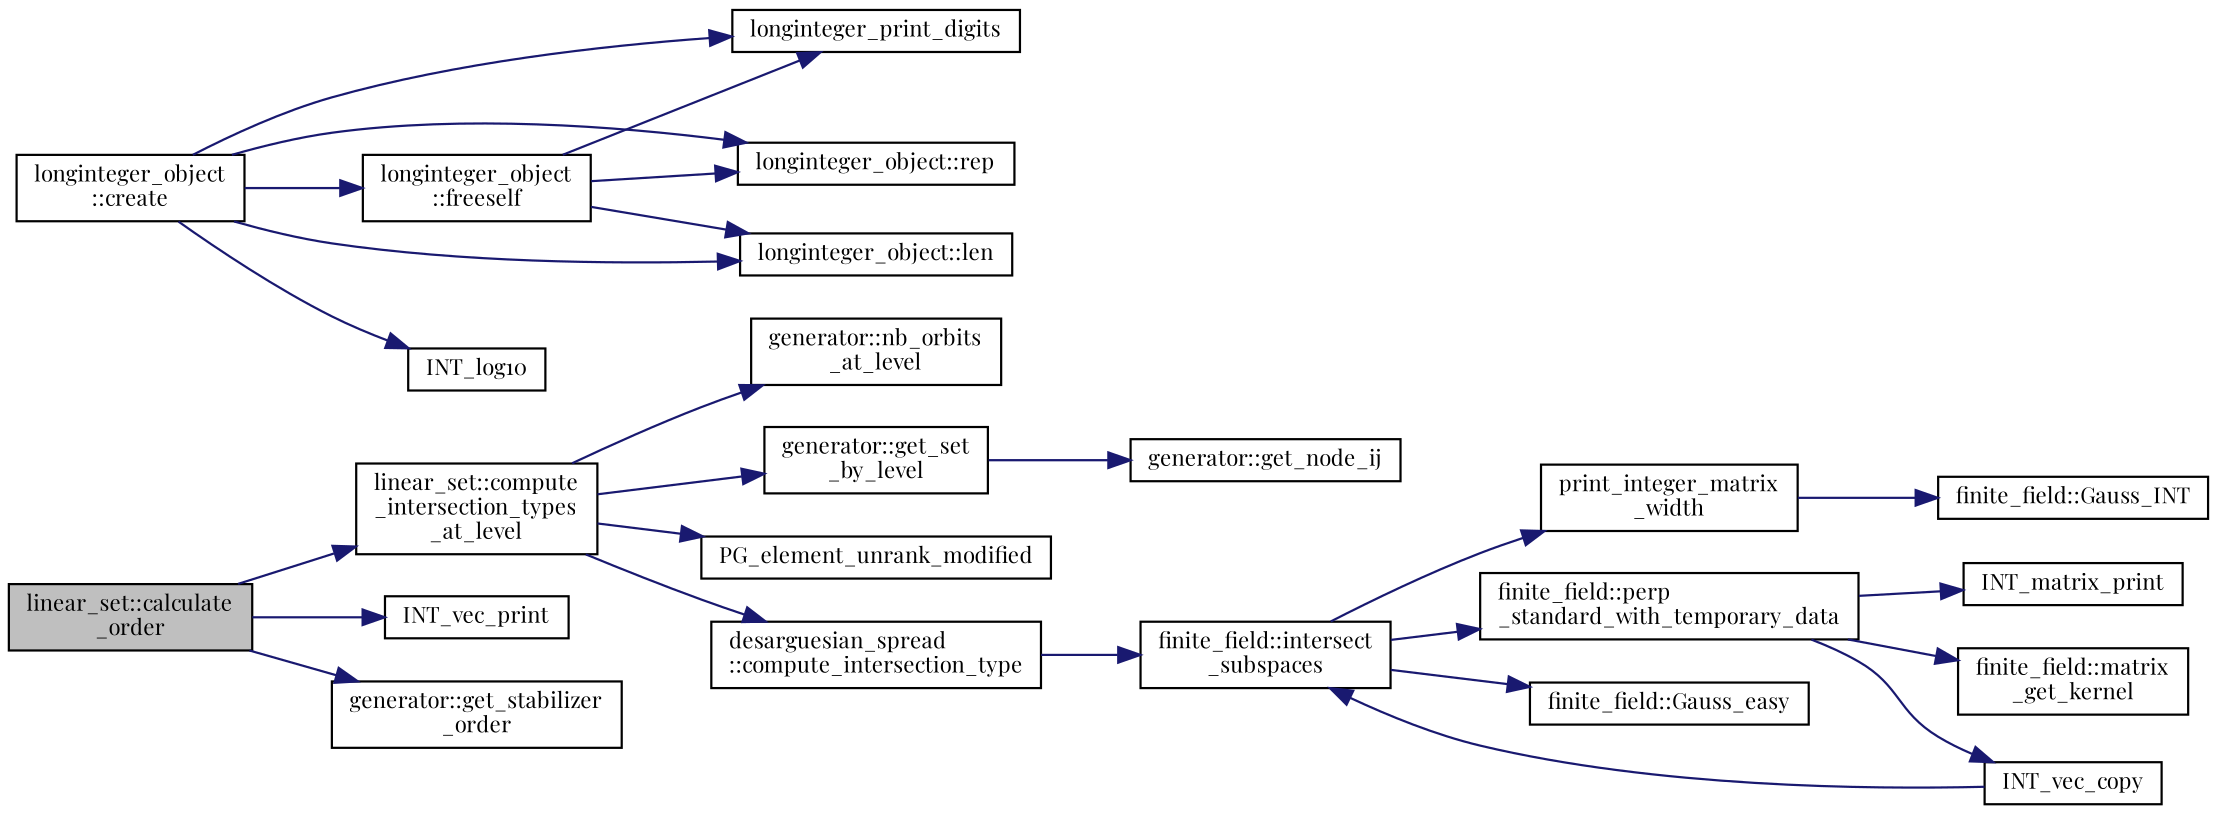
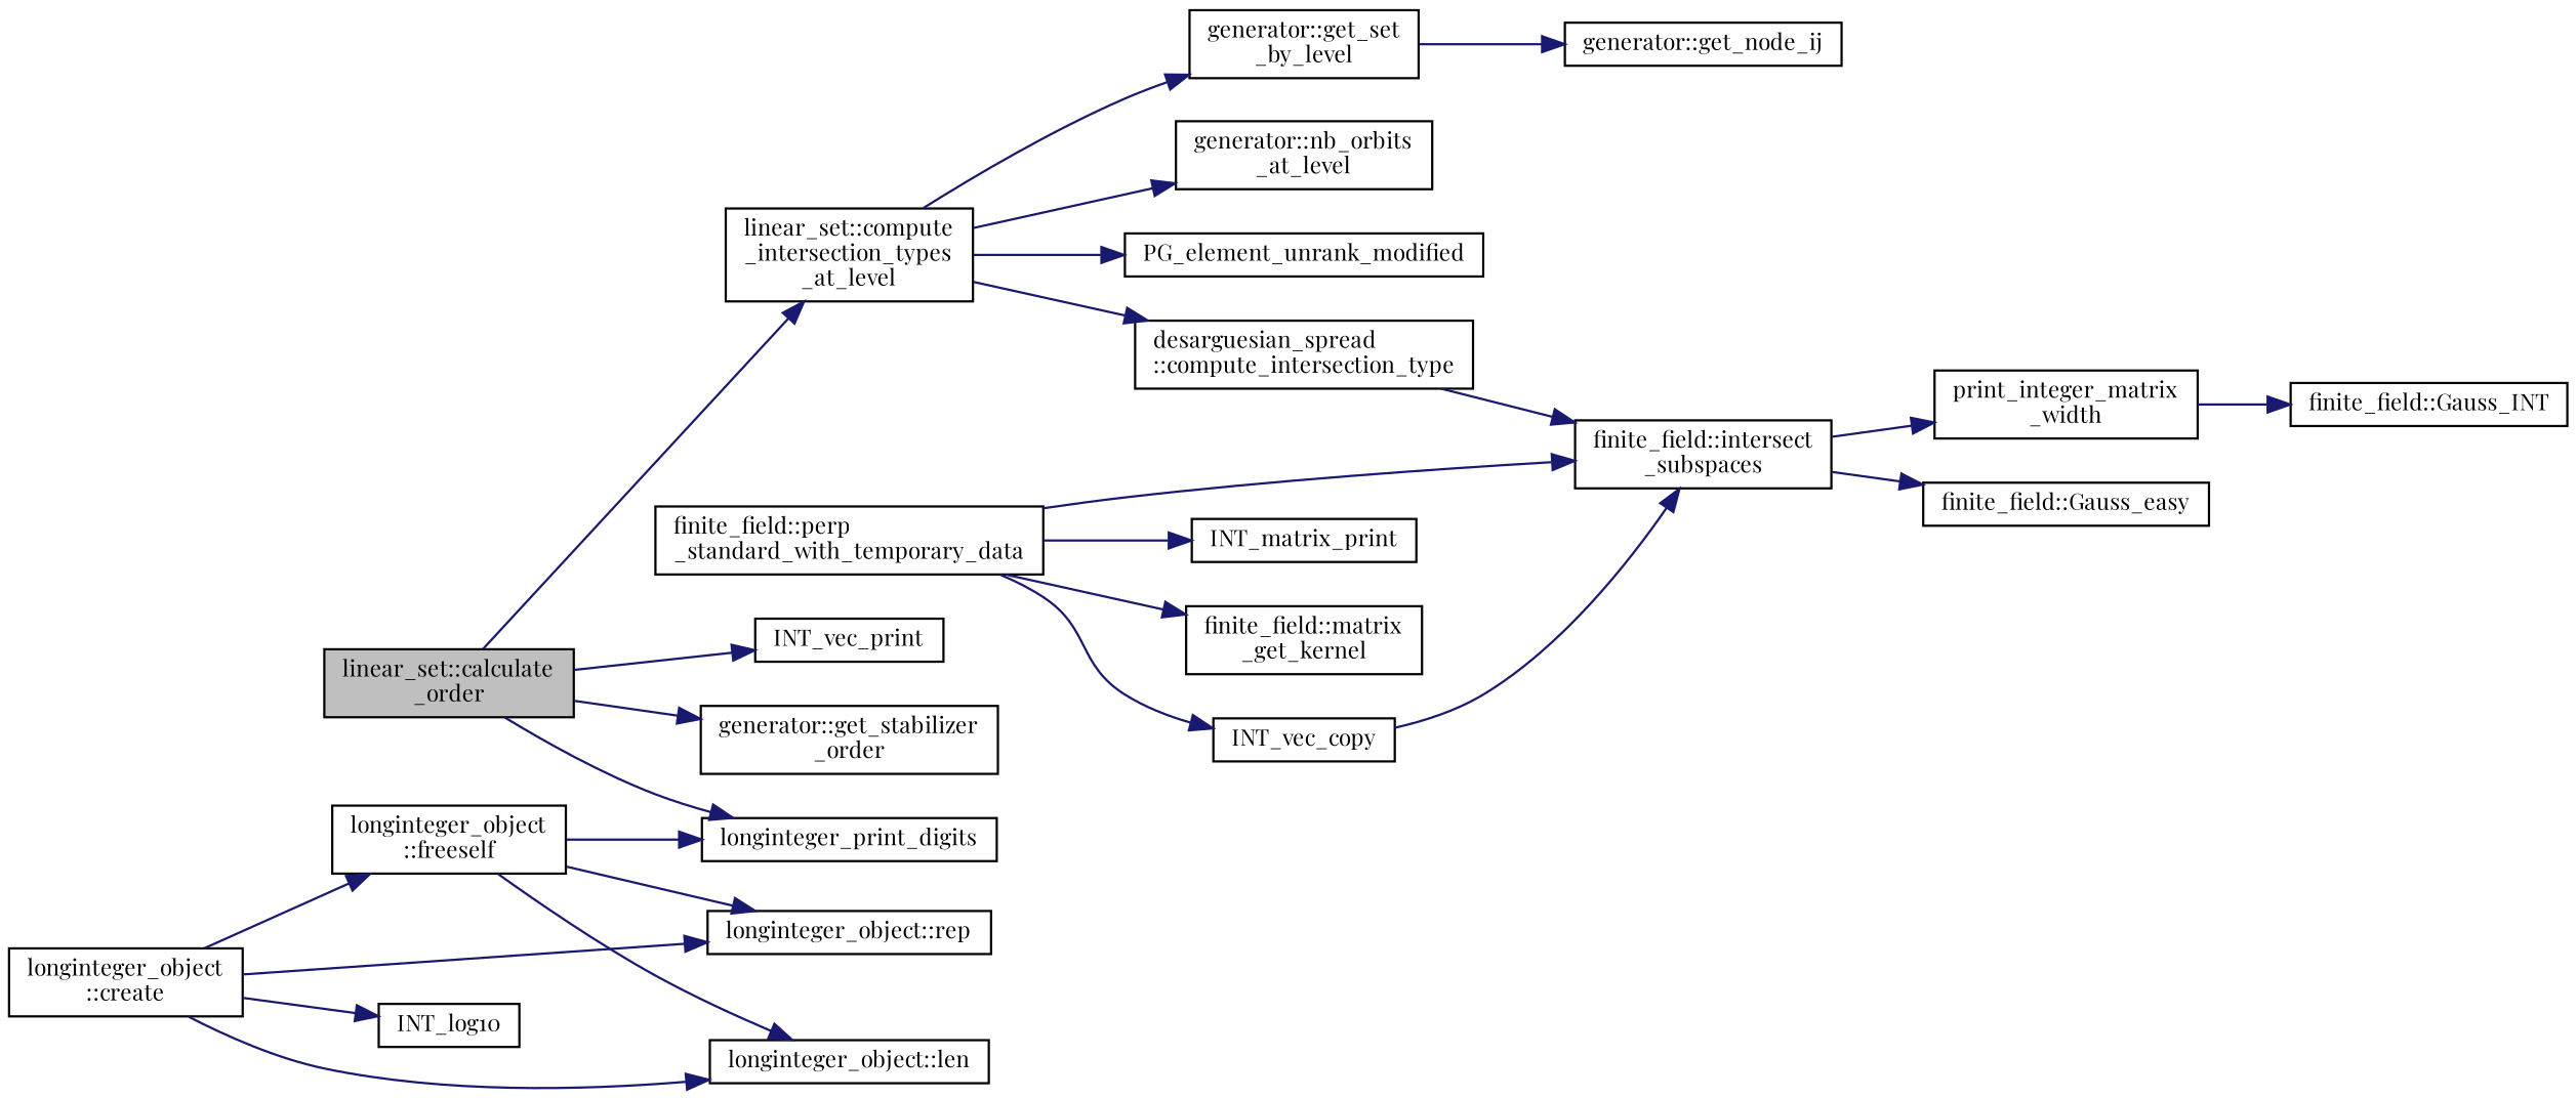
  digraph {
    fontname="Playfair Display"
    rankdir=LR
    node [color=black fillcolor=white fontname="Playfair Display" fontsize=10 shape=record style=filled]
    edge [color=midnightblue fontname="Playfair Display" fontsize=10 labelfontname=Helvetica labelfontsize=10 style=solid]
    n1 [fillcolor=grey75 fontcolor=black height=0.2 label="linear_set::calculate\l_order" width=0.4]
    n2 [height=0.2 label="linear_set::compute\l_intersection_types\l_at_level" width=0.4]
    n3 [height=0.2 label=INT_vec_print width=0.4]
    n4 [height=0.2 label="generator::get_stabilizer\l_order" width=0.4]
    n5 [height=0.2 label="generator::nb_orbits\l_at_level" width=0.4]
    n6 [height=0.2 label="generator::get_set\l_by_level" width=0.4]
    n7 [height=0.2 label=PG_element_unrank_modified width=0.4]
    n8 [height=0.2 label="desarguesian_spread\l::compute_intersection_type" width=0.4]
    n9 [height=0.2 label="generator::get_node_ij" width=0.4]
    n10 [height=0.2 label="finite_field::intersect\l_subspaces" width=0.4]
    n11 [height=0.2 label="print_integer_matrix\l_width" width=0.4]
    n12 [height=0.2 label="finite_field::perp\l_standard_with_temporary_data" width=0.4]
    n13 [height=0.2 label="finite_field::Gauss_easy" width=0.4]
    n14 [height=0.2 label=INT_vec_copy width=0.4]
    n15 [height=0.2 label="finite_field::Gauss_INT" width=0.4]
    n16 [height=0.2 label=INT_matrix_print width=0.4]
    n17 [height=0.2 label="finite_field::matrix\l_get_kernel" width=0.4]
    n18 [height=0.2 label="longinteger_object\l::create" width=0.4]
    n19 [height=0.2 label="longinteger_object\l::freeself" width=0.4]
    n20 [height=0.2 label=longinteger_print_digits width=0.4]
    n21 [height=0.2 label="longinteger_object::rep" width=0.4]
    n22 [height=0.2 label="longinteger_object::len" width=0.4]
    n23 [height=0.2 label=INT_log10 width=0.4]
    n1 -> n2
    n1 -> n3
    n1 -> n4
    n2 -> n5
    n2 -> n6
    n2 -> n7
    n2 -> n8
    n6 -> n9
    n8 -> n10
    n10 -> n11
-   n10 -> n12
+   n12 -> n10
    n10 -> n13
    n11 -> n15
    n12 -> n14
    n12 -> n16
    n12 -> n17
    n14 -> n10
    n18 -> n19
-   n18 -> n20
+   n1 -> n20
    n18 -> n21
    n18 -> n22
    n18 -> n23
    n19 -> n20
    n19 -> n21
    n19 -> n22
  }
